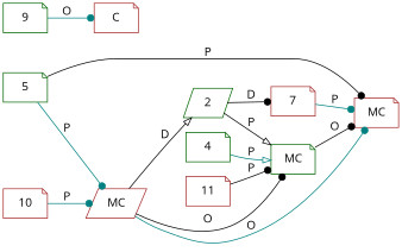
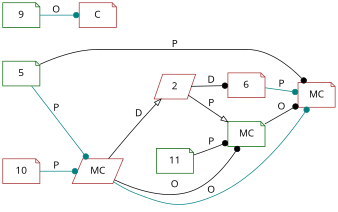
  digraph {
    fontname="Open Sans"
    rankdir=LR
    node [color=brown fontname="Open Sans" shape=note t=DateUtils]
    edge [arrowhead=dot color=black fontname="Open Sans"]
    n1 [color=darkgreen l=664 label=MC s="assertEquals()" t=DateUtilsTest]
    n2 [l=728 label=MC s="round()"]
-   2 [color=darkgreen n=dummy_ shape=parallelogram t=Date]
-   7 [n=dummy_ t=Object]
+   2 [n=dummy_ shape=parallelogram t=Date]
+   7 [n=dummy_ t=Object label=6]
    n5 [l=666 label=MC s="round()" shape=parallelogram]
-   4 [color=darkgreen t=String v="truncate ampm-3 failed"]
    5 [color=darkgreen n="Calendar.AM_PM" t=int v=9]
    n8 [l=728 label=C t=Object]
    9 [color=darkgreen n=cal7 t=Calendar v=null]
    10 [n=date1 t=Date v=null]
-   11 [t=String v="round date-2 failed"]
+   11 [color=darkgreen t=String v="round date-2 failed"]
    n1 -> n2 [label=O]
    2 -> n1 [arrowhead=onormal label=P]
    2 -> 7 [label=D]
    7 -> n2 [color=teal label=P]
    n5 -> n1 [label=O]
    n5 -> n2 [color=teal label=O]
    n5 -> 2 [arrowhead=onormal label=D]
-   4 -> n1 [arrowhead=onormal color=teal label=P]
    5 -> n2 [label=P]
    5 -> n5 [color=teal label=P]
    9 -> n8 [color=teal label=O]
    10 -> n5 [color=teal label=P]
    11 -> n1 [label=P]
  }
